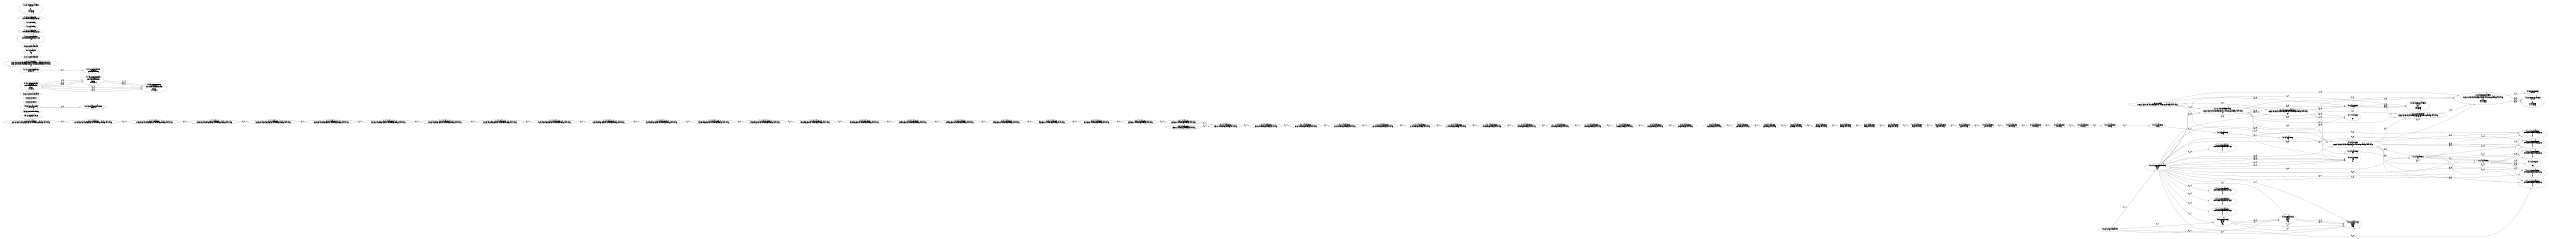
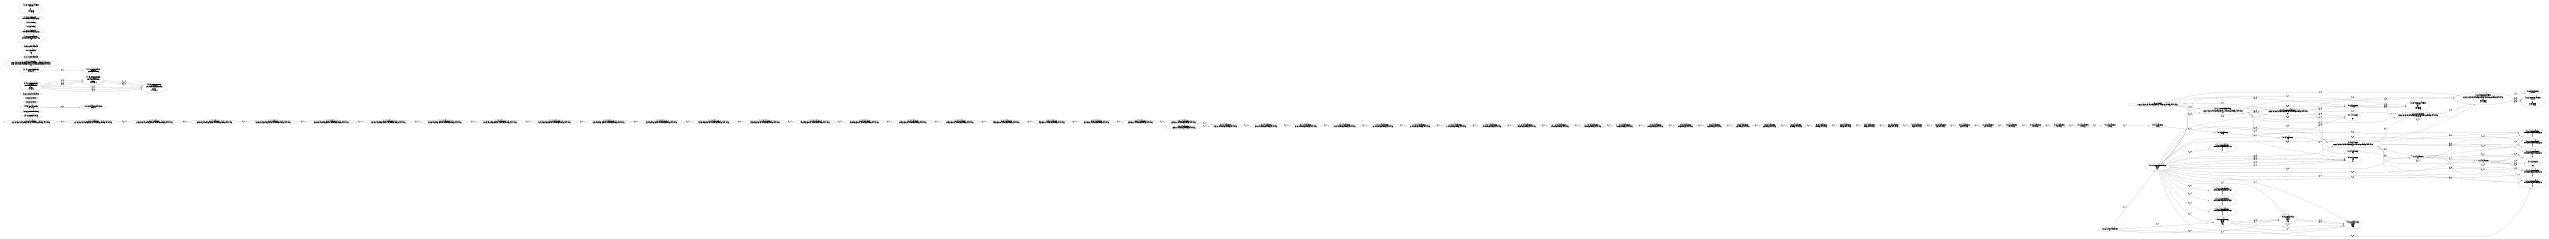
  digraph {
    rankdir=LR
    n1 [label="4516748.main\n015e65746f75f78954d930f9f357f5e7cc14bda2e0b860adfea5649f4919f4c3"]
    n2 [label="4217871.GetModuleFileNameA\n0\n015e65746f75f78954d930f9f357f5e7cc14bda2e0b860adfea5649f4919f4c3\n261"]
    n3 [label="4217448.GetLongPathNameA\n015e65746f75f78954d930f9f357f5e7cc14bda2e0b860adfea5649f4919f4c3\n\n261"]
    n4 [label="4217583.lstrcpynA\n01\n015e65746f75f78954d930f9f357f5e7cc14bda2e0b860adfea5649f4919f4c3\n3"]
    n5 [label="4217661.FindFirstFileA\n015e65746f75f78954d930f9f357f5e7cc14bda2e0b860adfea5649f4919f4c3\n2147412422"]
    n6 [label="4218034.RegQueryValueExA\n4217219\n015e65746f75f78954d930f9f357f5e7cc14bda2e0b860adfea5649f4919f4c3\n0\n0\n2147413062\n2147413056"]
    n7 [label="4218127.lstrcpynA\nPZM\nPZM\n261"]
    n8 [label="4217791.lstrcpynA\n0101261"]
    n9 [label="4217470.lstrcpynA\n\n\n261"]
    n10 [label="4217344.CharNextA\nc3"]
    n11 [label="4217344.CharNextA\n3"]
    n12 [label="4218146.GetLocaleInfoA\nretval_GetThreadLocale_32902_32\n3\n\n5"]
    n13 [label="4218146.GetLocaleInfoA\nretval_GetThreadLocale_32895_32\n3\n\n5"]
    n14 [label="4218146.GetLocaleInfoA\nretval_GetThreadLocale_32853_32\n3\n\n5"]
    n15 [label="4218146.GetLocaleInfoA\nretval_GetThreadLocale_32888_32\n3\n\n5"]
    n16 [label="4218146.GetLocaleInfoA\nretval_GetThreadLocale_32885_32\n3\n\n5"]
    n17 [label="4218098.RegCloseKey\n4217219"]
    n18 [label="4218064.RegQueryValueExA\n4217219\n\n0\n0\n2147413062\n2147413056"]
    n19 [label="4220864.GetModuleHandleA\n0"]
    n20 [label="4217214.GetModuleFileNameA\n4194304\nPZM\n261"]
    n21 [label="4220182.LoadStringA\n4194304\n65503\n\v@\n4096"]
    n22 [label="4220182.LoadStringA\n4194304\n65502\nTv@\n4096"]
    n23 [label="4220182.LoadStringA\n4194304\n65500\nDv@\n4096"]
    n24 [label="4218146.GetLocaleInfoA\nretval_GetThreadLocale_32791_32\n3\n\n5"]
    n25 [label="4218146.GetLocaleInfoA\nretval_GetThreadLocale_32793_32\n3\n\n5"]
    n26 [label="4218146.GetLocaleInfoA\nretval_GetThreadLocale_32792_32\n3\n\n5"]
    n27 [label="4218146.GetLocaleInfoA\nretval_GetThreadLocale_32777_32\n3\n\n5"]
    n28 [label="4209133.GetKeyboardType\n0"]
    n29 [label="4220523.GetCommandLineA\n"]
    n30 [label="4199254.GetStartupInfoA\n2147417460"]
    n31 [label="4201423.InitializeCriticalSection\n5005792"]
    n32 [label="4220543.GetVersion\n"]
    n33 [label="4220560.GetVersion\n"]
    n34 [label="4220620.GetCurrentThreadId\n"]
    n35 [label="4217738.lstrcpynA\n\n\n258"]
    n36 [label="4218034.RegQueryValueExA\n4217219\n010\n0\n2147413062\n2147413056"]
    n37 [label="4217901.RegOpenKeyExA\n2147483649\nSoftware\Borland\Locales\n0\n983065\n2147413072"]
    n38 [label="4217931.RegOpenKeyExA\n2147483650\nSoftware\Borland\Locales\n0\n983065\n2147413072"]
    n39 [label="4217961.RegOpenKeyExA\n2147483649\nSoftware\Borland\Delphi\Locales\n0\n983065\n2147413072"]
    n40 [label="4217401.GetModuleHandleA\nkernel32.dll"]
    n41 [label="4217418.GetProcAddress\n6295592\nGetLongPathNameA"]
    n42 [label="4217344.CharNextA\ne65746f75f78954d930f9f357f5e7cc14bda2e0b860adfea5649f4919f4c3"]
    n43 [label="4217344.CharNextA\n65746f75f78954d930f9f357f5e7cc14bda2e0b860adfea5649f4919f4c3"]
    n44 [label="4217344.CharNextA\n5746f75f78954d930f9f357f5e7cc14bda2e0b860adfea5649f4919f4c3"]
    n45 [label="4217344.CharNextA\n746f75f78954d930f9f357f5e7cc14bda2e0b860adfea5649f4919f4c3"]
    n46 [label="4217344.CharNextA\n46f75f78954d930f9f357f5e7cc14bda2e0b860adfea5649f4919f4c3"]
    n47 [label="4217344.CharNextA\n6f75f78954d930f9f357f5e7cc14bda2e0b860adfea5649f4919f4c3"]
    n48 [label="4217344.CharNextA\nf75f78954d930f9f357f5e7cc14bda2e0b860adfea5649f4919f4c3"]
    n49 [label="4217344.CharNextA\n75f78954d930f9f357f5e7cc14bda2e0b860adfea5649f4919f4c3"]
    n50 [label="4217344.CharNextA\n5f78954d930f9f357f5e7cc14bda2e0b860adfea5649f4919f4c3"]
    n51 [label="4217344.CharNextA\nf78954d930f9f357f5e7cc14bda2e0b860adfea5649f4919f4c3"]
    n52 [label="4217344.CharNextA\n78954d930f9f357f5e7cc14bda2e0b860adfea5649f4919f4c3"]
    n53 [label="4217344.CharNextA\n8954d930f9f357f5e7cc14bda2e0b860adfea5649f4919f4c3"]
    n54 [label="4217344.CharNextA\n954d930f9f357f5e7cc14bda2e0b860adfea5649f4919f4c3"]
    n55 [label="4217344.CharNextA\n54d930f9f357f5e7cc14bda2e0b860adfea5649f4919f4c3"]
    n56 [label="4217344.CharNextA\n4d930f9f357f5e7cc14bda2e0b860adfea5649f4919f4c3"]
    n57 [label="4217344.CharNextA\nd930f9f357f5e7cc14bda2e0b860adfea5649f4919f4c3"]
    n58 [label="4217344.CharNextA\n930f9f357f5e7cc14bda2e0b860adfea5649f4919f4c3"]
    n59 [label="4217344.CharNextA\n30f9f357f5e7cc14bda2e0b860adfea5649f4919f4c3"]
    n60 [label="4217344.CharNextA\n0f9f357f5e7cc14bda2e0b860adfea5649f4919f4c3"]
    n61 [label="4217344.CharNextA\nf9f357f5e7cc14bda2e0b860adfea5649f4919f4c3"]
    n62 [label="4217344.CharNextA\n9f357f5e7cc14bda2e0b860adfea5649f4919f4c3"]
    n63 [label="4217344.CharNextA\nf357f5e7cc14bda2e0b860adfea5649f4919f4c3"]
    n64 [label="4217344.CharNextA\n357f5e7cc14bda2e0b860adfea5649f4919f4c3"]
    n65 [label="4217344.CharNextA\n7f5e7cc14bda2e0b860adfea5649f4919f4c3"]
    n66 [label="4217344.CharNextA\n57f5e7cc14bda2e0b860adfea5649f4919f4c3"]
    n67 [label="4217344.CharNextA\nf5e7cc14bda2e0b860adfea5649f4919f4c3"]
    n68 [label="4217344.CharNextA\n5e7cc14bda2e0b860adfea5649f4919f4c3"]
    n69 [label="4217344.CharNextA\ne7cc14bda2e0b860adfea5649f4919f4c3"]
    n70 [label="4217344.CharNextA\n7cc14bda2e0b860adfea5649f4919f4c3"]
    n71 [label="4217344.CharNextA\ncc14bda2e0b860adfea5649f4919f4c3"]
    n72 [label="4217344.CharNextA\nc14bda2e0b860adfea5649f4919f4c3"]
    n73 [label="4217344.CharNextA\n14bda2e0b860adfea5649f4919f4c3"]
    n74 [label="4217344.CharNextA\n4bda2e0b860adfea5649f4919f4c3"]
    n75 [label="4217344.CharNextA\nbda2e0b860adfea5649f4919f4c3"]
    n76 [label="4217344.CharNextA\nda2e0b860adfea5649f4919f4c3"]
    n77 [label="4217344.CharNextA\na2e0b860adfea5649f4919f4c3"]
    n78 [label="4217344.CharNextA\n2e0b860adfea5649f4919f4c3"]
    n79 [label="4217344.CharNextA\ne0b860adfea5649f4919f4c3"]
    n80 [label="4217344.CharNextA\n0b860adfea5649f4919f4c3"]
    n81 [label="4217344.CharNextA\nb860adfea5649f4919f4c3"]
    n82 [label="4217344.CharNextA\n860adfea5649f4919f4c3"]
    n83 [label="4217344.CharNextA\n60adfea5649f4919f4c3"]
    n84 [label="4217344.CharNextA\n0adfea5649f4919f4c3"]
    n85 [label="4217344.CharNextA\nadfea5649f4919f4c3"]
    n86 [label="4217344.CharNextA\ndfea5649f4919f4c3"]
    n87 [label="4217344.CharNextA\nfea5649f4919f4c3"]
    n88 [label="4217344.CharNextA\nea5649f4919f4c3"]
    n89 [label="4217344.CharNextA\na5649f4919f4c3"]
    n90 [label="4217344.CharNextA\n5649f4919f4c3"]
    n91 [label="4217344.CharNextA\n649f4919f4c3"]
    n92 [label="4217344.CharNextA\n49f4919f4c3"]
    n93 [label="4217344.CharNextA\n9f4919f4c3"]
    n94 [label="4217344.CharNextA\nf4919f4c3"]
    n95 [label="4217344.CharNextA\n4919f4c3"]
    n96 [label="4217344.CharNextA\n919f4c3"]
    n97 [label="4217344.CharNextA\n19f4c3"]
    n98 [label="4217344.CharNextA\n9f4c3"]
    n99 [label="4217344.CharNextA\nf4c3"]
    n100 [label="4217344.CharNextA\n4c3"]
    n101 [label="4217642.lstrcpynA\n5e65746f75f78954d930f9f357f5e7cc14bda2e0b860adfea5649f4919f4c3\n5e65746f75f78954d930f9f357f5e7cc14bda2e0b860adfea5649f4919f4c3\n63"]
    n102 [label="4218140.GetThreadLocale\n"]
    n103 [label="4201484.LocalAlloc\n0\n4088"]
    n104 [label="4220588.GetThreadLocale\n"]
    n105 [label="4220258.GetLocaleInfoA\nretval_GetThreadLocale_32771_32\n4100\n\n7"]
    n106 [label="4217674.FindClose\nretval_FindFirstFileA_32832_32"]
    n107 [label="4217686.lstrlenA\n"]
    n108 [label="4217750.lstrlenA\n"]
    n109 [label="4217674.FindClose\nretval_FindFirstFileA_32862_32"]
    n110 [label="4218034.RegQueryValueExA\n4217219\n\n0\n0\n2147413062\n2147413056"]
    n1 -> n2 [label="(1-->2)"]
    n1 -> n3 [label="(1-->1)"]
    n1 -> n4 [label="(1-->2)"]
    n1 -> n5 [label="(1-->1)"]
    n1 -> n6 [label="(1-->2)"]
    n2 -> n3 [label="(2-->1)"]
    n2 -> n3 [label="(3-->3)"]
    n2 -> n4 [label="(2-->2)"]
    n2 -> n5 [label="(2-->1)"]
    n2 -> n6 [label="(2-->2)"]
    n2 -> n7 [label="(3-->3)"]
    n2 -> n8 [label="(3-->3)"]
    n2 -> n9 [label="(3-->3)"]
    n3 -> n4 [label="(1-->2)"]
    n3 -> n5 [label="(1-->1)"]
    n3 -> n6 [label="(1-->2)"]
    n3 -> n7 [label="(3-->3)"]
    n3 -> n8 [label="(3-->3)"]
    n3 -> n9 [label="(3-->3)"]
    n4 -> n5 [label="(2-->1)"]
    n4 -> n6 [label="(2-->2)"]
    n4 -> n10 [label="(3-->0)"]
    n4 -> n11 [label="(3-->1)"]
    n4 -> n12 [label="(3-->2)"]
    n4 -> n13 [label="(3-->2)"]
    n4 -> n14 [label="(3-->2)"]
    n4 -> n15 [label="(3-->2)"]
    n4 -> n16 [label="(3-->2)"]
    n5 -> n6 [label="(1-->2)"]
    n6 -> n17 [label="(1-->1)"]
    n6 -> n18 [label="(1-->1)"]
    n6 -> n18 [label="(5-->5)"]
    n6 -> n18 [label="(6-->6)"]
    n8 -> n36 [label="(1-->2)"]
    n8 -> n36 [label="(2-->2)"]
    n8 -> n36 [label="(0-->2)"]
    n10 -> n11 [label="(0-->1)"]
    n10 -> n12 [label="(0-->2)"]
    n10 -> n13 [label="(0-->2)"]
    n10 -> n14 [label="(0-->2)"]
    n10 -> n15 [label="(0-->2)"]
    n10 -> n16 [label="(0-->2)"]
    n11 -> n12 [label="(1-->2)"]
    n11 -> n13 [label="(1-->2)"]
    n11 -> n14 [label="(1-->2)"]
    n11 -> n15 [label="(1-->2)"]
    n11 -> n16 [label="(1-->2)"]
    n11 -> n35 [label="(0-->0)"]
    n19 -> n20 [label="(0-->1)"]
    n19 -> n21 [label="(0-->1)"]
    n19 -> n22 [label="(0-->1)"]
    n19 -> n23 [label="(0-->1)"]
    n20 -> n2 [label="(3-->3)"]
    n20 -> n3 [label="(3-->3)"]
    n20 -> n4 [label="(0-->3)"]
    n20 -> n7 [label="(2-->1)"]
    n20 -> n7 [label="(2-->2)"]
    n20 -> n7 [label="(3-->3)"]
    n20 -> n7 [label="(2-->0)"]
    n20 -> n8 [label="(3-->3)"]
    n20 -> n9 [label="(3-->3)"]
    n20 -> n10 [label="(0-->0)"]
    n20 -> n11 [label="(0-->1)"]
    n20 -> n12 [label="(0-->2)"]
    n20 -> n13 [label="(0-->2)"]
    n20 -> n14 [label="(0-->2)"]
    n20 -> n15 [label="(0-->2)"]
    n20 -> n16 [label="(0-->2)"]
    n20 -> n21 [label="(1-->1)"]
    n20 -> n22 [label="(1-->1)"]
    n20 -> n23 [label="(1-->1)"]
    n20 -> n24 [label="(0-->2)"]
    n20 -> n25 [label="(0-->2)"]
    n20 -> n26 [label="(0-->2)"]
    n20 -> n27 [label="(0-->2)"]
    n21 -> n22 [label="(1-->1)"]
    n21 -> n22 [label="(4-->4)"]
    n21 -> n23 [label="(1-->1)"]
    n21 -> n23 [label="(4-->4)"]
    n22 -> n23 [label="(1-->1)"]
    n22 -> n23 [label="(4-->4)"]
    n30 -> n31 [label="(0-->0)"]
    n37 -> n38 [label="(2-->2)"]
    n37 -> n38 [label="(4-->4)"]
    n37 -> n38 [label="(5-->5)"]
    n37 -> n39 [label="(1-->1)"]
    n37 -> n39 [label="(4-->4)"]
    n37 -> n39 [label="(5-->5)"]
    n38 -> n39 [label="(4-->4)"]
    n38 -> n39 [label="(5-->5)"]
    n40 -> n41 [label="(0-->1)"]
    n42 -> n43 [label="(0-->1)"]
    n43 -> n44 [label="(0-->1)"]
    n44 -> n45 [label="(0-->1)"]
    n45 -> n46 [label="(0-->1)"]
    n46 -> n47 [label="(0-->1)"]
    n47 -> n48 [label="(0-->1)"]
    n48 -> n49 [label="(0-->1)"]
    n49 -> n50 [label="(0-->1)"]
    n50 -> n51 [label="(0-->1)"]
    n51 -> n52 [label="(0-->1)"]
    n52 -> n53 [label="(0-->1)"]
    n53 -> n54 [label="(0-->1)"]
    n54 -> n55 [label="(0-->1)"]
    n55 -> n56 [label="(0-->1)"]
    n56 -> n57 [label="(0-->1)"]
    n57 -> n58 [label="(0-->1)"]
    n58 -> n59 [label="(0-->1)"]
    n59 -> n60 [label="(0-->1)"]
    n60 -> n61 [label="(0-->1)"]
    n61 -> n62 [label="(0-->1)"]
    n62 -> n63 [label="(0-->1)"]
    n63 -> n64 [label="(0-->1)"]
    n64 -> n65 [label="(0-->1)"]
    n65 -> n67 [label="(0-->1)"]
    n66 -> n65 [label="(0-->1)"]
    n67 -> n68 [label="(0-->1)"]
    n68 -> n69 [label="(0-->1)"]
    n69 -> n70 [label="(0-->1)"]
    n70 -> n71 [label="(0-->1)"]
    n71 -> n72 [label="(0-->1)"]
    n72 -> n73 [label="(0-->1)"]
    n73 -> n74 [label="(0-->1)"]
    n74 -> n75 [label="(0-->1)"]
    n75 -> n76 [label="(0-->1)"]
    n76 -> n77 [label="(0-->1)"]
    n77 -> n78 [label="(0-->1)"]
    n78 -> n79 [label="(0-->1)"]
+   n79 -> n80 [label="(0-->1)"]
    n80 -> n81 [label="(0-->1)"]
    n81 -> n82 [label="(0-->1)"]
    n82 -> n83 [label="(0-->1)"]
    n83 -> n84 [label="(0-->1)"]
    n84 -> n85 [label="(0-->1)"]
    n85 -> n86 [label="(0-->1)"]
    n86 -> n87 [label="(0-->1)"]
    n87 -> n88 [label="(0-->1)"]
    n88 -> n89 [label="(0-->1)"]
    n89 -> n90 [label="(0-->1)"]
    n90 -> n91 [label="(0-->1)"]
    n91 -> n92 [label="(0-->1)"]
    n92 -> n93 [label="(0-->1)"]
    n93 -> n94 [label="(0-->1)"]
    n94 -> n95 [label="(0-->1)"]
    n95 -> n96 [label="(0-->1)"]
    n96 -> n97 [label="(0-->1)"]
    n97 -> n98 [label="(0-->1)"]
    n98 -> n99 [label="(0-->1)"]
    n99 -> n100 [label="(0-->1)"]
    n100 -> n10 [label="(0-->1)"]
  }
